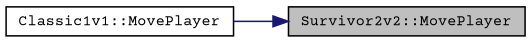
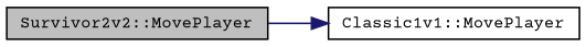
  digraph {
    rankdir=LR
    fontname="Courier Prime"
    node [color=black fontname="Courier Prime" fontsize=10 shape=record style=filled]
    n1 [fillcolor=grey75 fontcolor=black height=0.2 label="Survivor2v2::MovePlayer" width=0.4]
    n2 [fillcolor=white height=0.2 label="Classic1v1::MovePlayer" width=0.4]
-   n2 -> n1 [color=midnightblue fontname="Courier Prime" fontsize=10 labelfontname=Helvetica labelfontsize=10 style=solid]
+   n1 -> n2 [color=midnightblue fontname="Courier Prime" fontsize=10 labelfontname=Helvetica labelfontsize=10 style=solid]
  }
